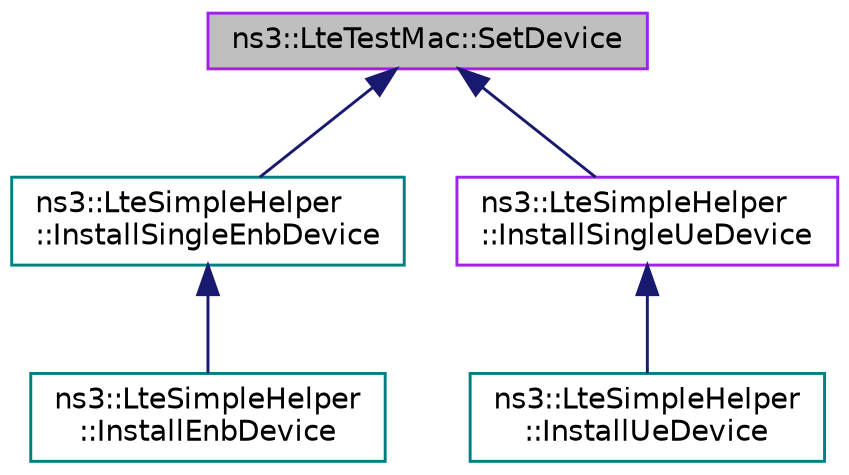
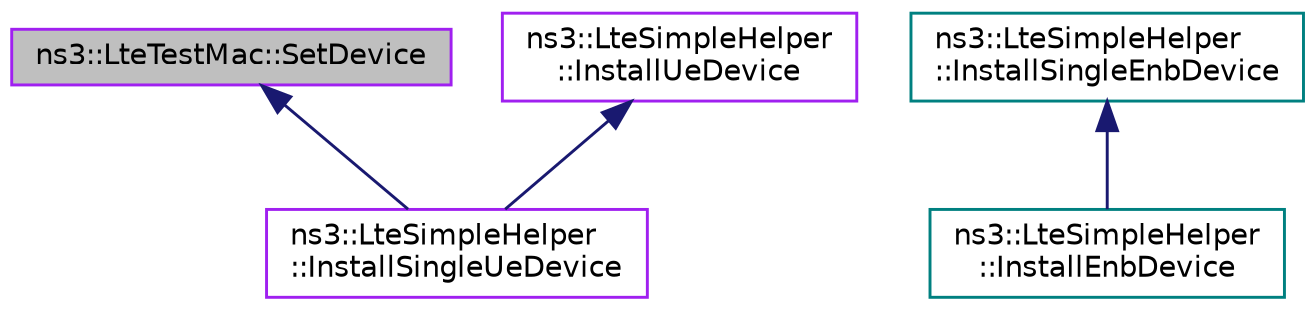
  digraph {
    rankdir=TB
    node [color=teal fillcolor=white fontname=Helvetica fontsize=10 shape=record style=filled]
    edge [color=midnightblue dir=back fontname=Helvetica fontsize=10 labelfontname=Helvetica labelfontsize=10 style=solid]
    n1 [color=purple fillcolor=grey75 fontcolor=black height=0.2 label="ns3::LteTestMac::SetDevice" width=0.4]
    n2 [height=0.2 label="ns3::LteSimpleHelper\l::InstallSingleEnbDevice" width=0.4]
    n3 [color=purple height=0.2 label="ns3::LteSimpleHelper\l::InstallSingleUeDevice" width=0.4]
    n4 [height=0.2 label="ns3::LteSimpleHelper\l::InstallEnbDevice" width=0.4]
-   n5 [height=0.2 label="ns3::LteSimpleHelper\l::InstallUeDevice" width=0.4]
-   n1 -> n2
+   n5 [color=purple height=0.2 label="ns3::LteSimpleHelper\l::InstallUeDevice" width=0.4]
    n1 -> n3
    n2 -> n4
-   n3 -> n5
+   n5 -> n3
  }
